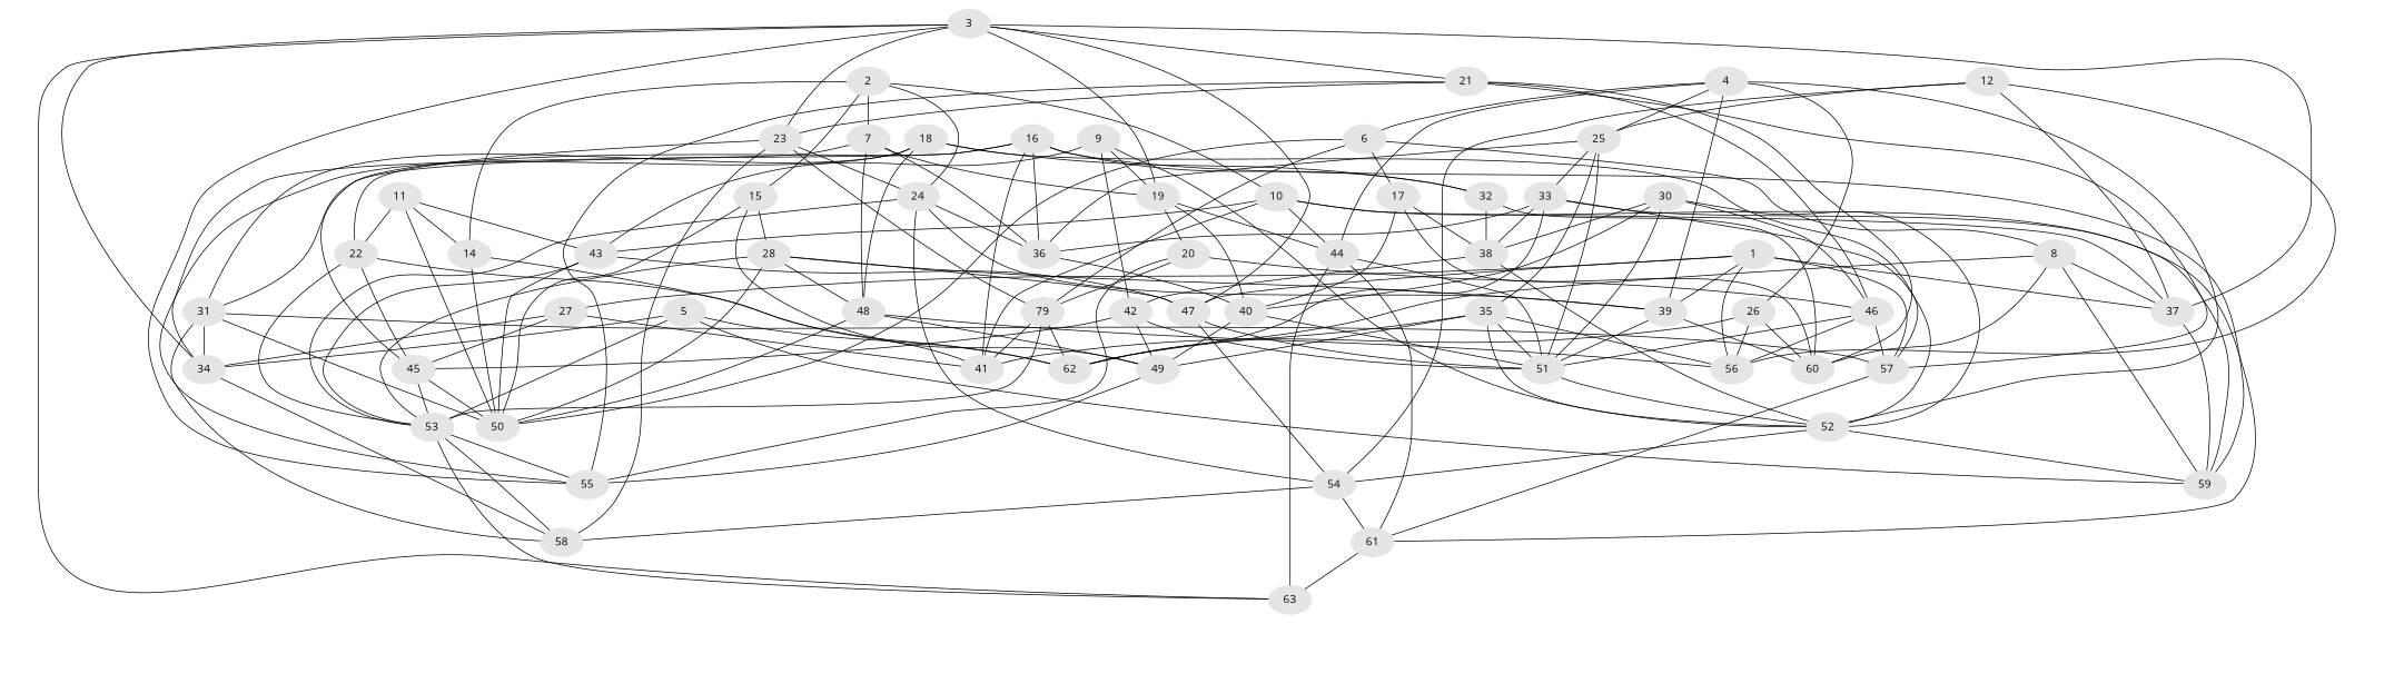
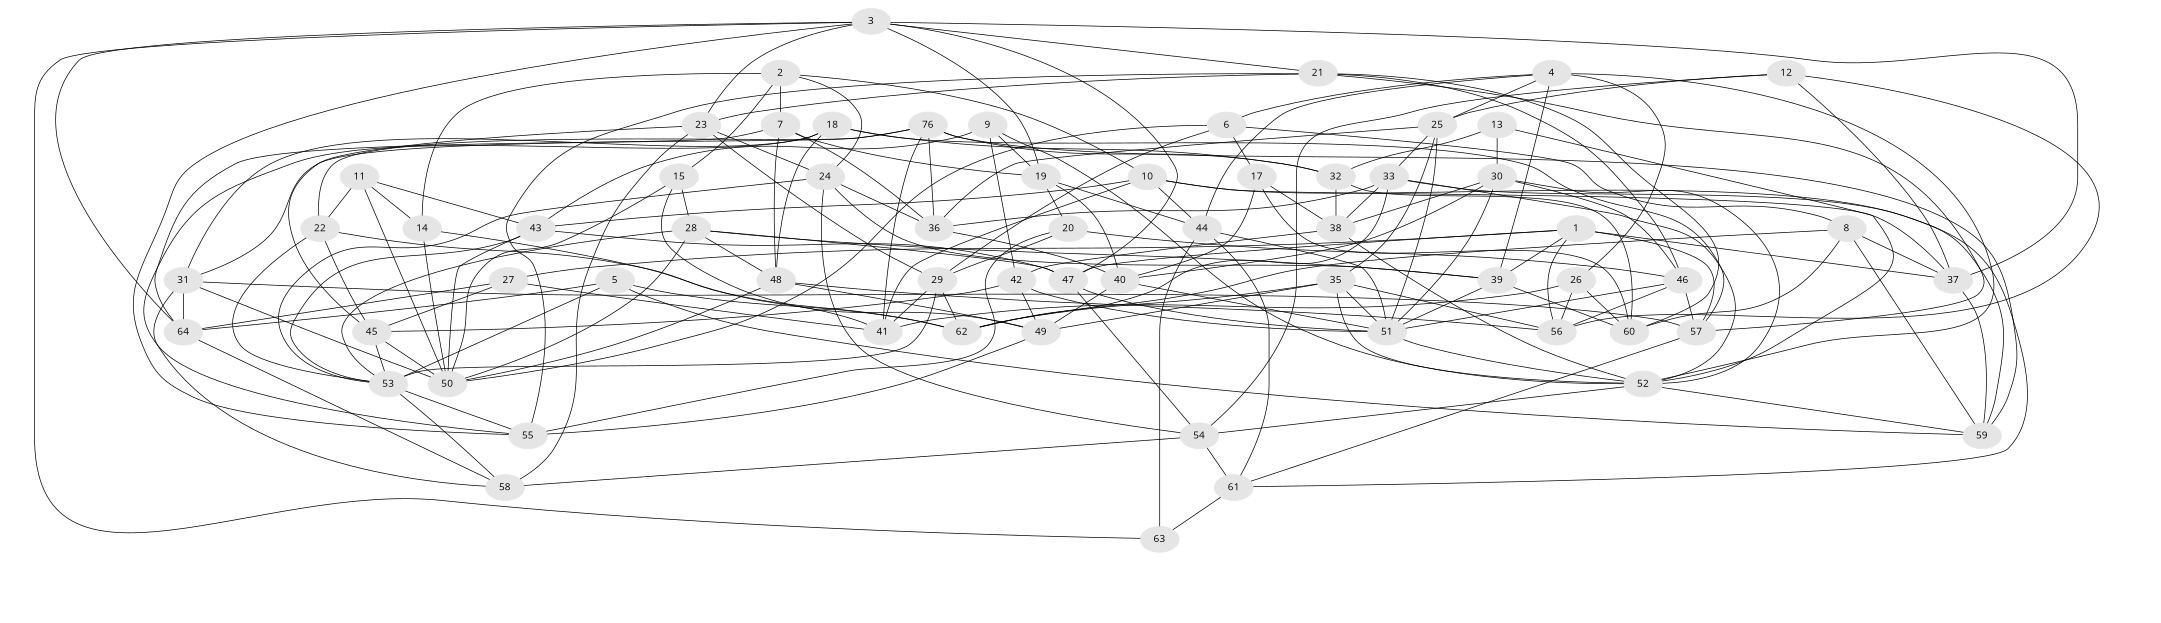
  graph {
    fontname="Open Sans"
    node [color=gray90 fontname="Open Sans" style=filled]
    edge [fontname="Open Sans" weight=1.0]
    1
    27
    37
    39
    47
    56
    57
-   34
+   34 [label=64]
    41
    45
    59
    60
    51
    54
    61
    2
    7
    10
    14
    15
    24
    19
    36
    48
    44
    43
    50
    28
    49
    53
    3
    21
    23
    55
    63
    40
    20
    46
-   29 [label=79]
+   29
    58
    4
    6
    25
    26
    52
    8
    17
    33
    35
    5
    62
    38
    9
    42
    11
    22
    12
+   13
    30
    32
-   16
+   16 [label=76]
    31
    18
    1 -- 27
    1 -- 37
    1 -- 39
    1 -- 47
    1 -- 56
    1 -- 57
    27 -- 34
    27 -- 41
    27 -- 45
    37 -- 59
    39 -- 60
    39 -- 51
    47 -- 51
    47 -- 54
    57 -- 61
    34 -- 58
    45 -- 50
    45 -- 53
    51 -- 52
    54 -- 61
    54 -- 58 [weight=2.0]
    61 -- 63 [weight=2.0]
    2 -- 7 [weight=2.0]
    2 -- 10
    2 -- 14
    2 -- 15
    2 -- 24
    7 -- 34
    7 -- 19
    7 -- 36
    7 -- 48
    10 -- 37
    10 -- 41
    10 -- 61
    10 -- 44
    10 -- 43
    14 -- 41
    14 -- 50
    15 -- 50
    15 -- 28
    15 -- 49
    24 -- 39
    24 -- 54
    24 -- 36
    24 -- 53
    19 -- 44
    19 -- 40
    19 -- 20
    36 -- 40
    48 -- 56
    48 -- 50
    48 -- 49
    44 -- 51
    44 -- 61
    44 -- 63
    43 -- 47
    43 -- 50
    43 -- 53
    28 -- 39
    28 -- 47
    28 -- 48
    28 -- 50
    28 -- 53
    49 -- 55
    53 -- 55
-   53 -- 63
    53 -- 58
    3 -- 37
    3 -- 47
    3 -- 34
    3 -- 19
    3 -- 21
    3 -- 23
    3 -- 55
    3 -- 63
    21 -- 57
    21 -- 60
    21 -- 23
    21 -- 55
    21 -- 46
    23 -- 45
    23 -- 24
    23 -- 29
    23 -- 58
    40 -- 51
    40 -- 49
    20 -- 55
    20 -- 46
    20 -- 29
    46 -- 56
    46 -- 57
    46 -- 51
    29 -- 41
    29 -- 53
    29 -- 62
    4 -- 39
    4 -- 44
    4 -- 6
    4 -- 25
    4 -- 26
    4 -- 52
    6 -- 50
    6 -- 29
    6 -- 8 [weight=2.0]
    6 -- 17
    25 -- 51
    25 -- 36
    25 -- 33
    25 -- 35
    26 -- 56
    26 -- 41
    26 -- 60
    52 -- 59
    52 -- 54
    8 -- 37
    8 -- 59
    8 -- 60
    8 -- 62
    17 -- 60
    17 -- 40
    17 -- 38
    33 -- 59
    33 -- 36
    33 -- 52
    33 -- 62
    33 -- 38
    35 -- 56
    35 -- 51
    35 -- 49
    35 -- 52
    35 -- 62
    5 -- 34
    5 -- 59
    5 -- 53
    5 -- 62
    38 -- 52
    38 -- 42
    9 -- 19
    9 -- 43
    9 -- 52
    9 -- 42
    42 -- 45
    42 -- 51
    42 -- 49
    11 -- 14
    11 -- 43
    11 -- 50 [weight=2.0]
    11 -- 22 [weight=2.0]
    22 -- 45
    22 -- 53
    22 -- 62
    12 -- 37
    12 -- 56
    12 -- 54
    12 -- 25
+   13 -- 52
+   13 -- 30
+   13 -- 32
    30 -- 51
    30 -- 40
    30 -- 46
    30 -- 52
    30 -- 38
    32 -- 60
    32 -- 38
    16 -- 41
    16 -- 59
    16 -- 36
    16 -- 22
    16 -- 32
    16 -- 31
    31 -- 57
    31 -- 34
    31 -- 50
    31 -- 58
    18 -- 57
    18 -- 48
    18 -- 55
    18 -- 32 [weight=2.0]
    18 -- 31
  }
